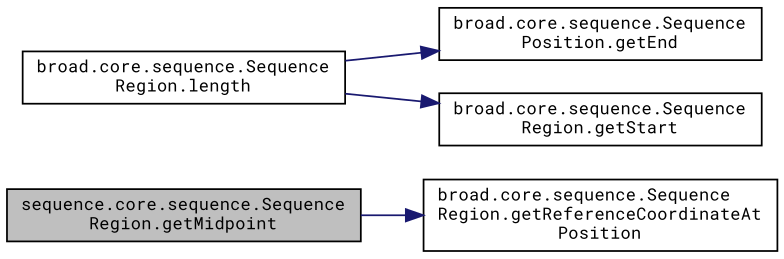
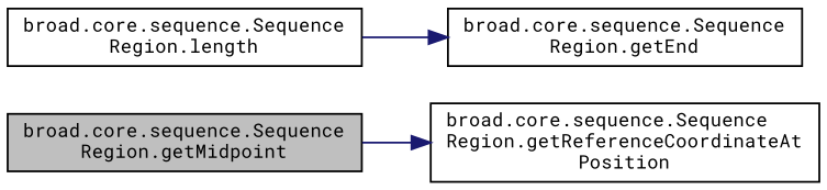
  digraph {
    fontname="Roboto Mono"
    rankdir=LR
    node [color=black fillcolor=white fontname="Roboto Mono" fontsize=10 shape=record style=filled]
    edge [color=midnightblue fontname="Roboto Mono" fontsize=10 labelfontname=Helvetica labelfontsize=10 style=solid]
-   n1 [fillcolor=grey75 fontcolor=black height=0.2 label="sequence.core.sequence.Sequence\lRegion.getMidpoint" width=0.4]
+   n1 [fillcolor=grey75 fontcolor=black height=0.2 label="broad.core.sequence.Sequence\lRegion.getMidpoint" width=0.4]
    n2 [height=0.2 label="broad.core.sequence.Sequence\lRegion.getReferenceCoordinateAt\lPosition" width=0.4]
    n3 [height=0.2 label="broad.core.sequence.Sequence\lRegion.length" width=0.4]
-   n4 [height=0.2 label="broad.core.sequence.Sequence\lPosition.getEnd" width=0.4]
-   n5 [height=0.2 label="broad.core.sequence.Sequence\lRegion.getStart" width=0.4]
+   n4 [height=0.2 label="broad.core.sequence.Sequence\lRegion.getEnd" width=0.4]
    n1 -> n2
    n3 -> n4
-   n3 -> n5
  }
